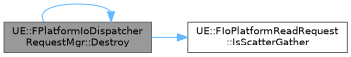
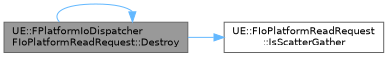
  digraph {
    rankdir=LR
    node [fontname=Helvetica fontsize=10 shape=box style=filled]
    edge [color=steelblue1 fontname=Helvetica fontsize=10 labelfontname=Helvetica labelfontsize=10 style=solid]
-   n1 [color=gray40 fillcolor=grey60 fontcolor=black height=0.2 label="UE::FPlatformIoDispatcher\lRequestMgr::Destroy" width=0.4]
+   n1 [color=gray40 fillcolor=grey60 fontcolor=black height=0.2 label="UE::FPlatformIoDispatcher\lFIoPlatformReadRequest::Destroy" width=0.4]
    n2 [color=grey40 fillcolor=white height=0.2 label="UE::FIoPlatformReadRequest\l::IsScatterGather" width=0.4]
    n1 -> n1
    n1 -> n2
  }
